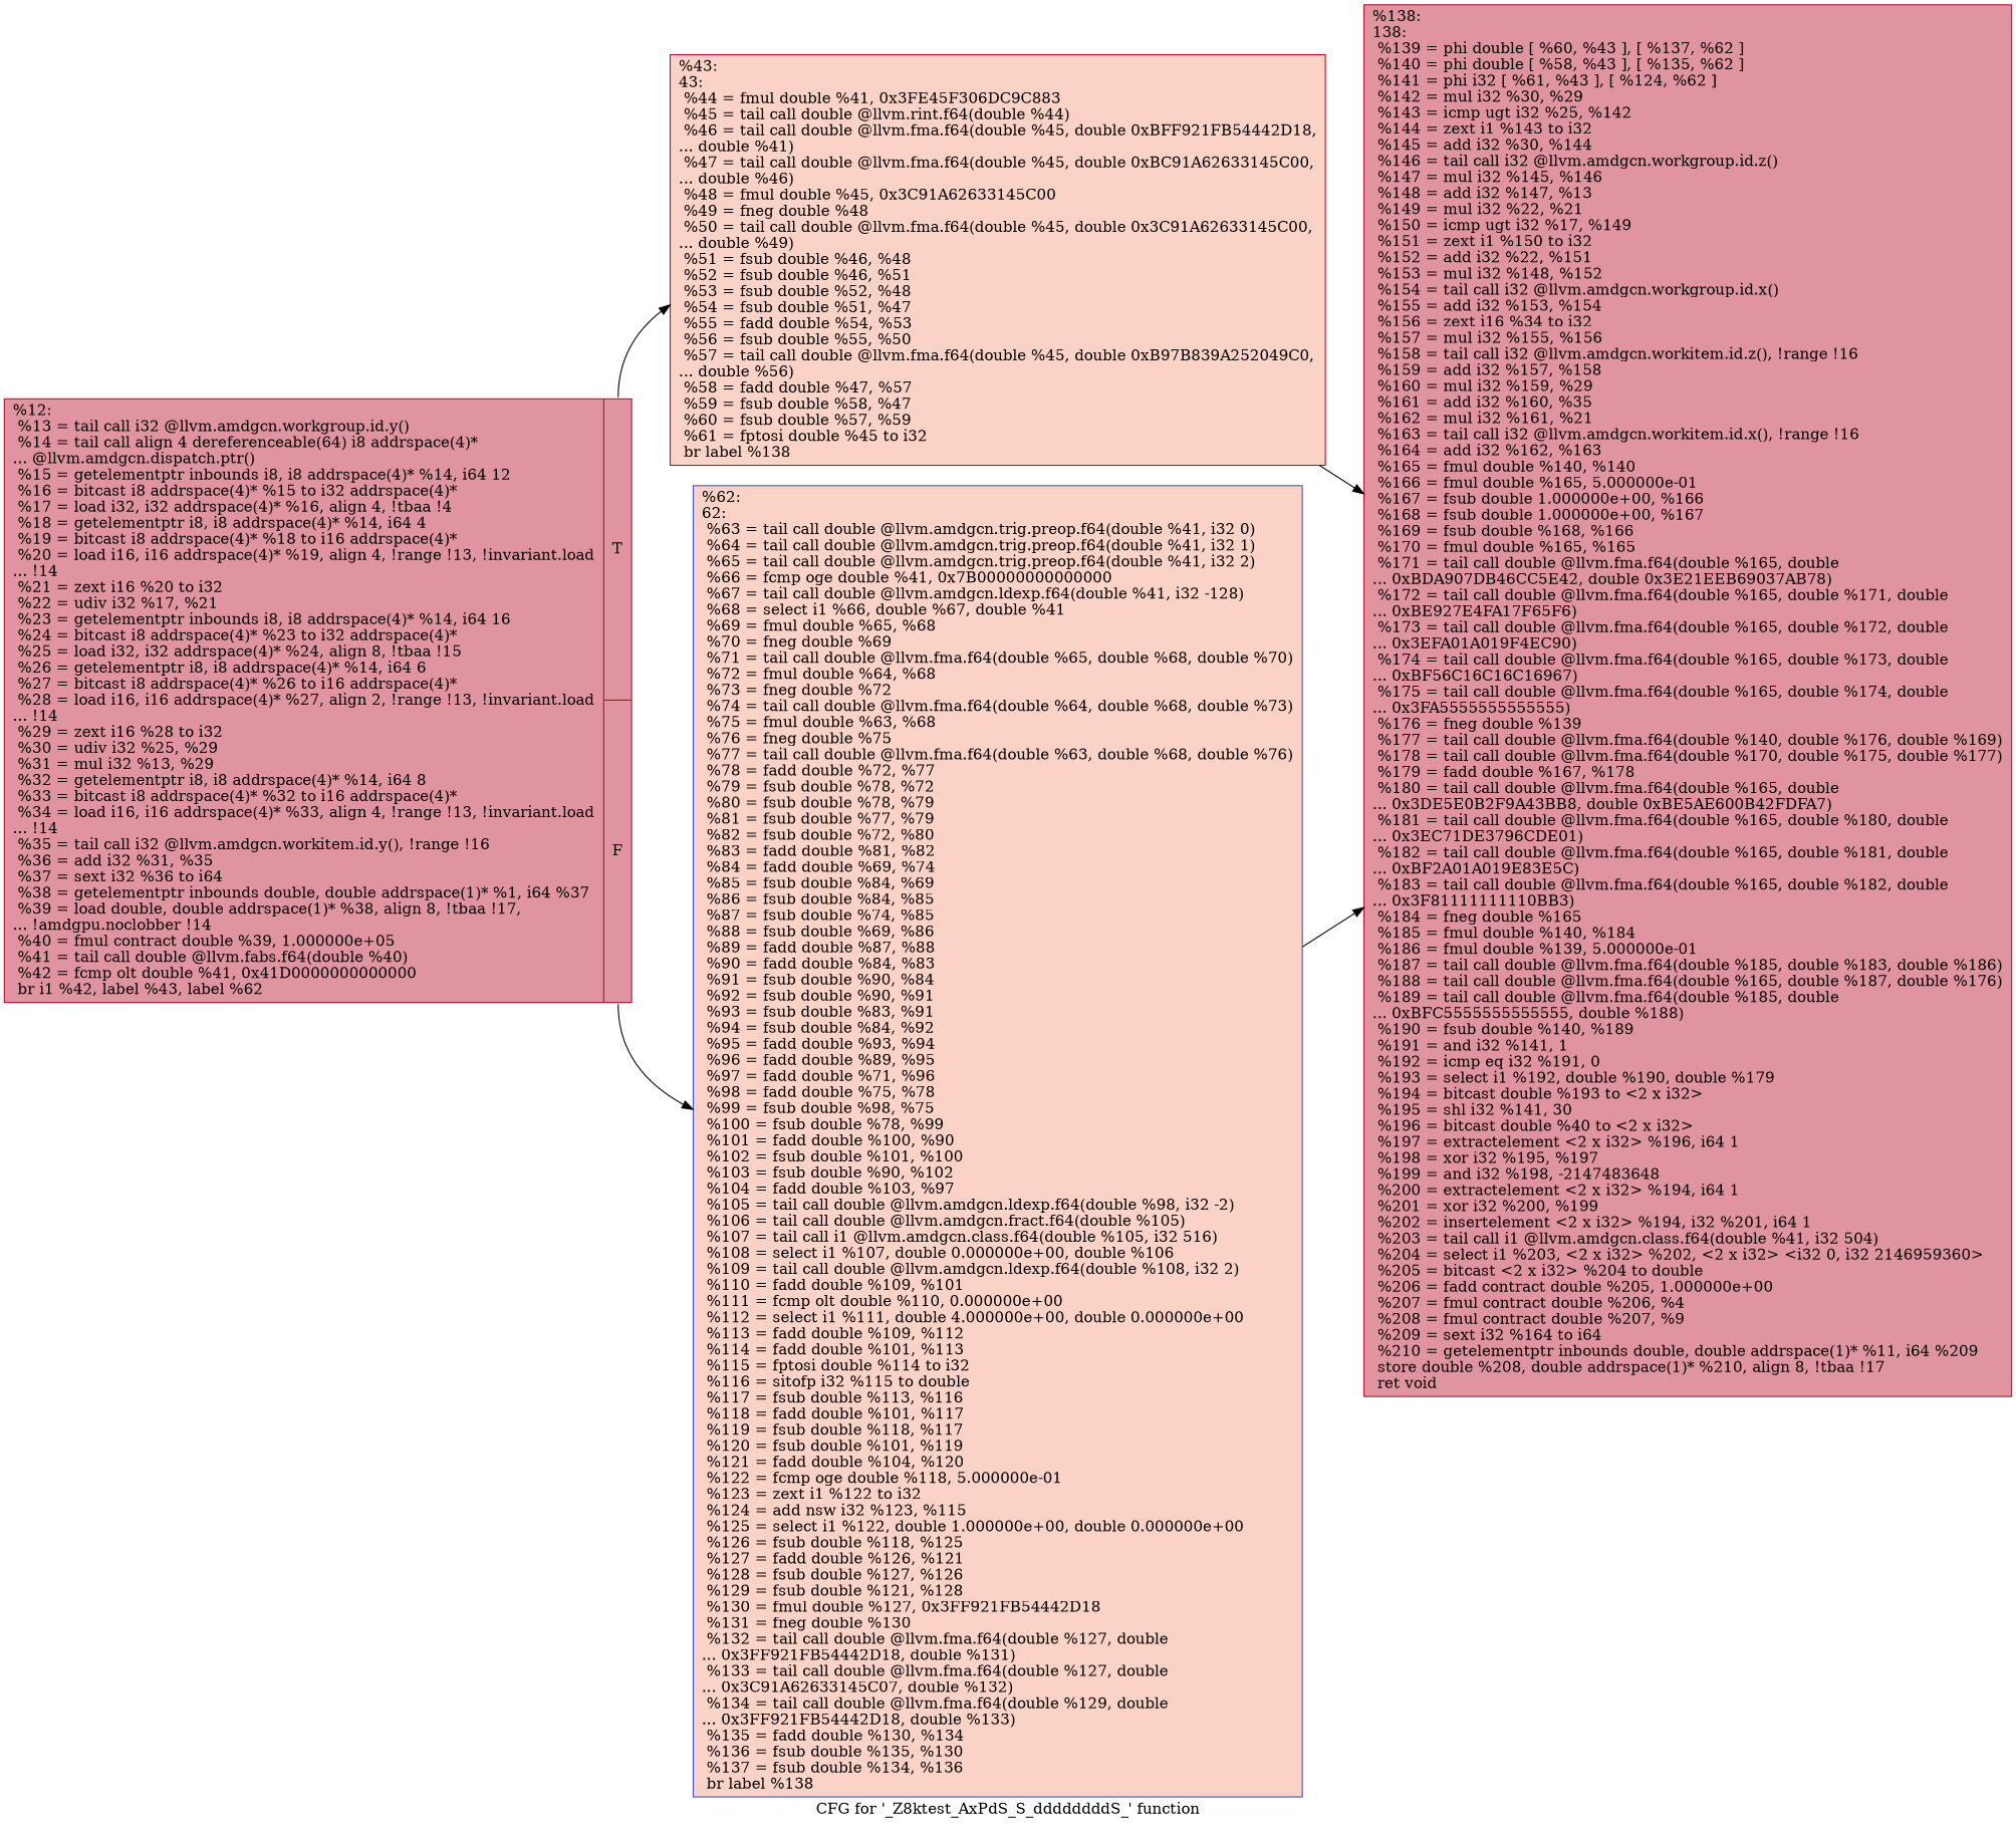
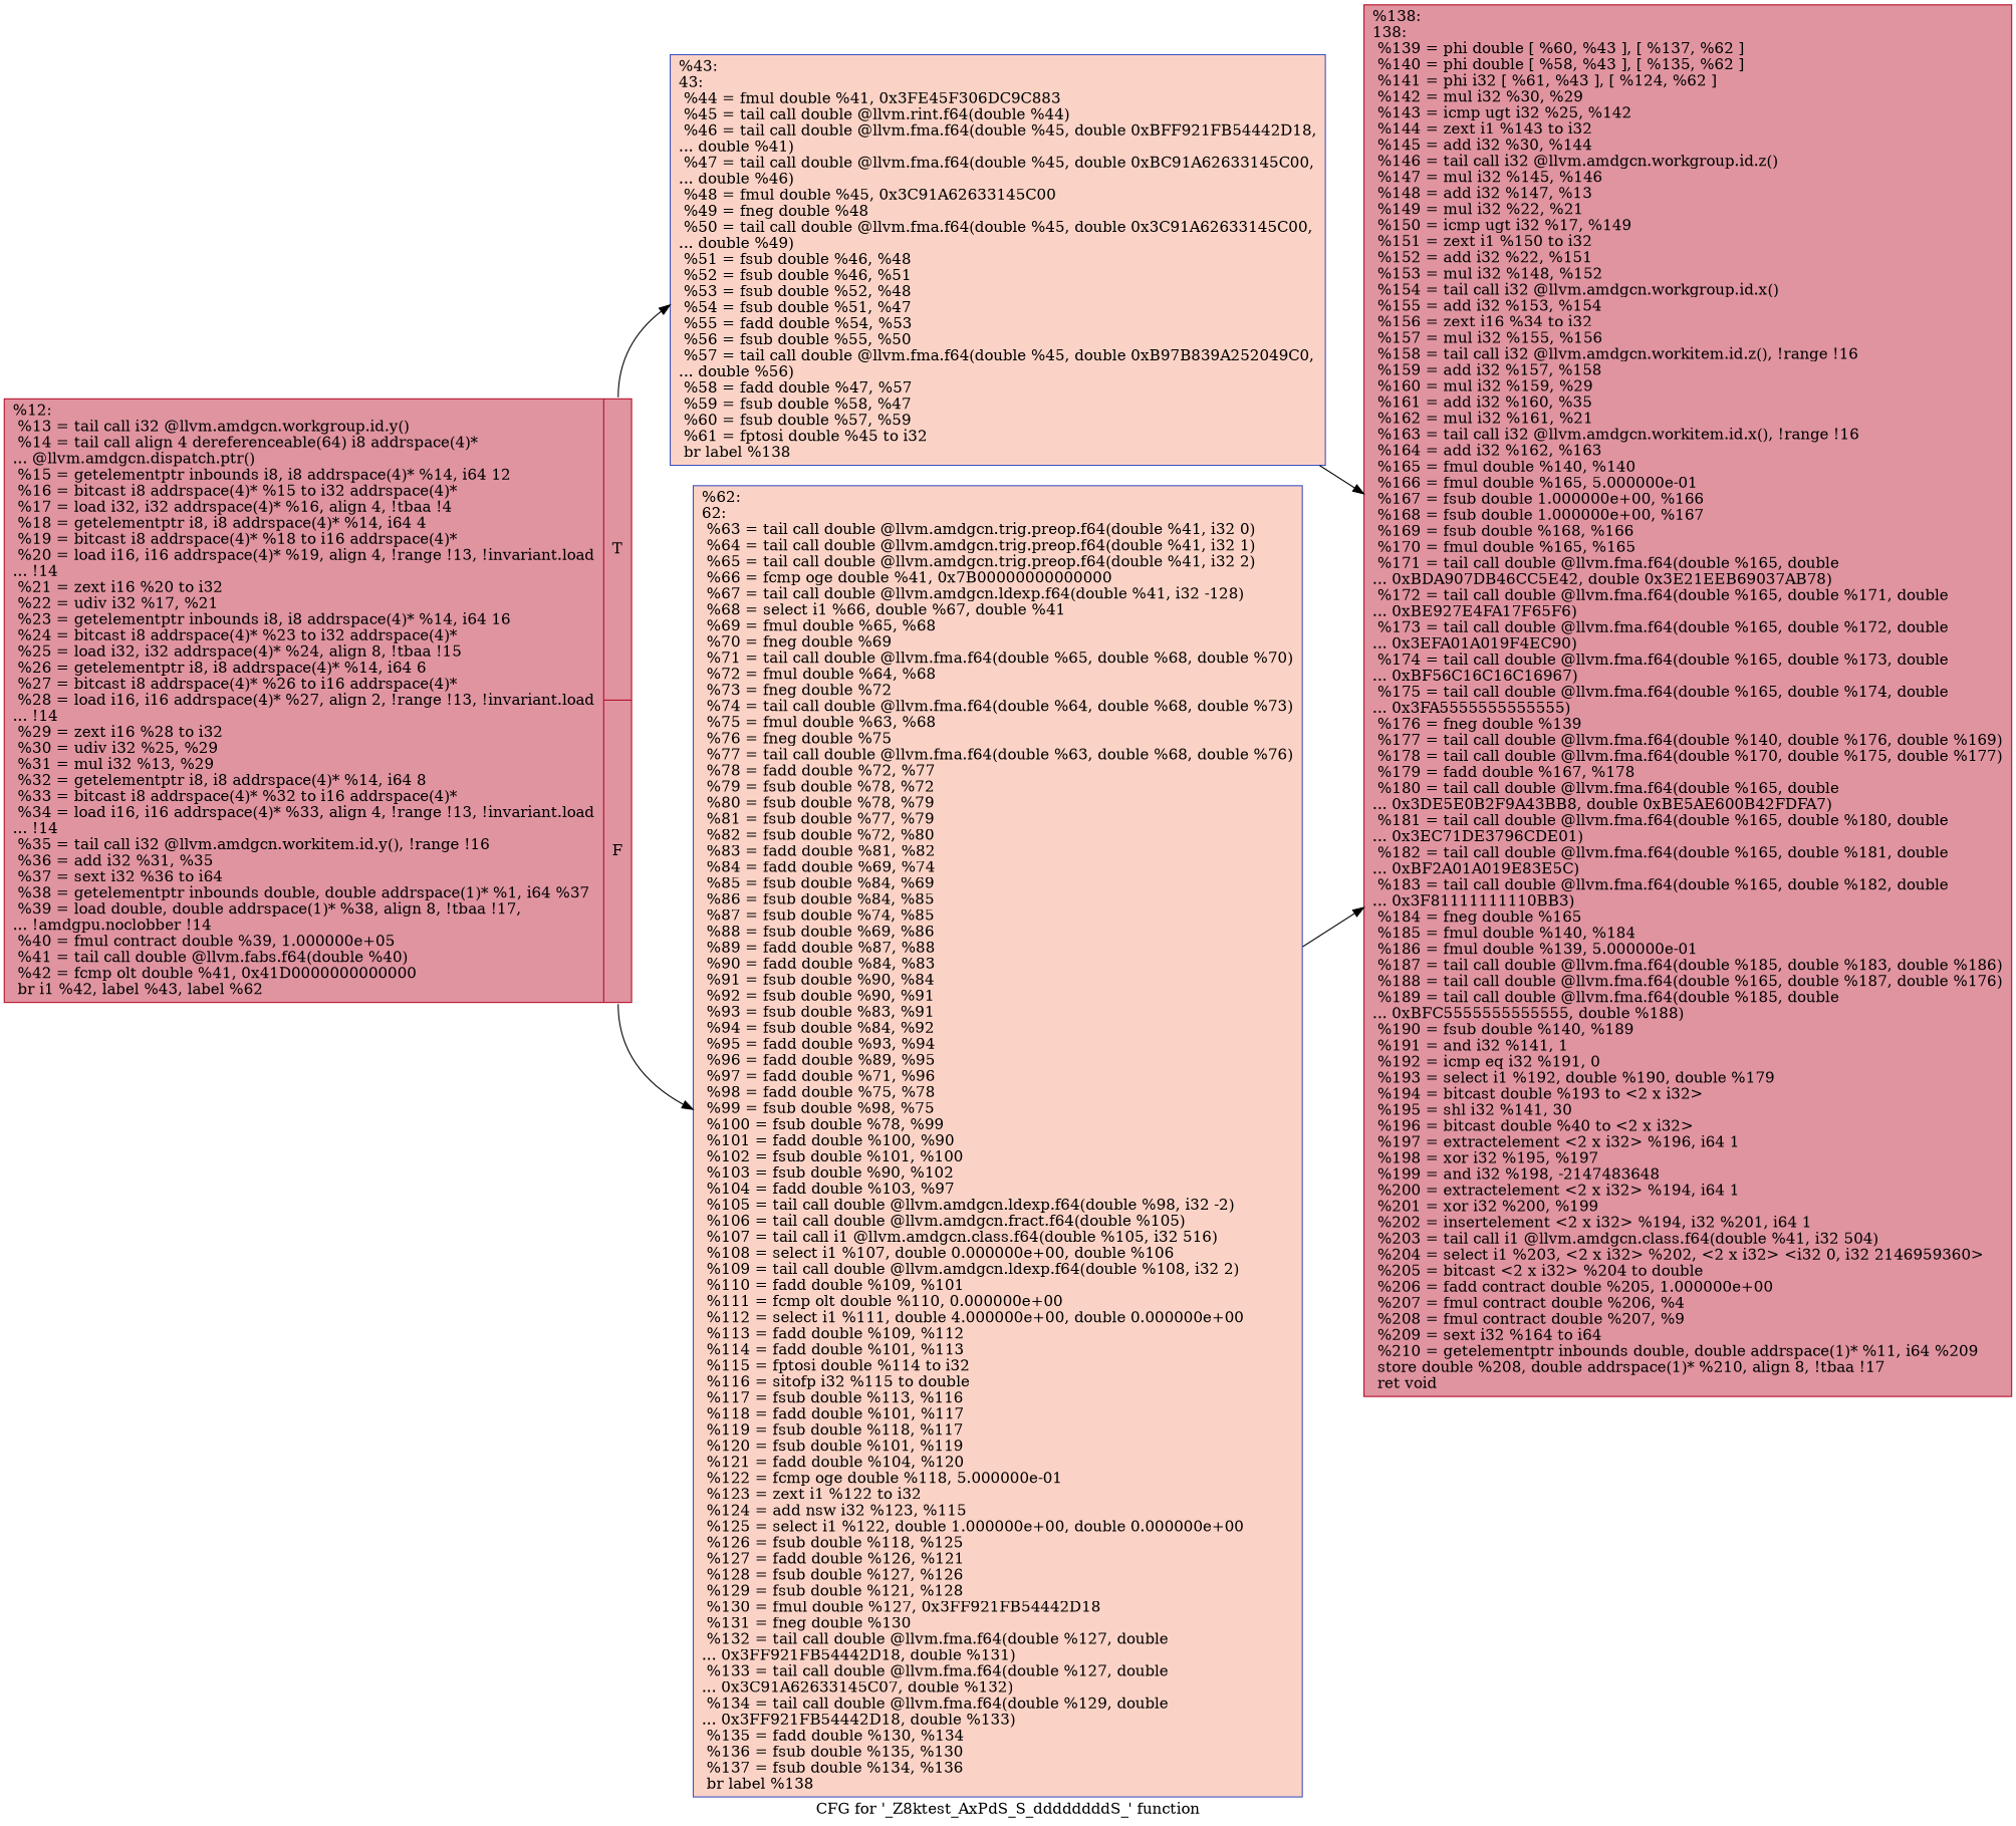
  digraph {
    label="CFG for '_Z8ktest_AxPdS_S_ddddddddS_' function"
    rankdir=LR
    node [color="#b70d28ff" fillcolor="#b70d2870" shape=record style=filled]
    n1 [label="{%12:\l  %13 = tail call i32 @llvm.amdgcn.workgroup.id.y()\l  %14 = tail call align 4 dereferenceable(64) i8 addrspace(4)*\l... @llvm.amdgcn.dispatch.ptr()\l  %15 = getelementptr inbounds i8, i8 addrspace(4)* %14, i64 12\l  %16 = bitcast i8 addrspace(4)* %15 to i32 addrspace(4)*\l  %17 = load i32, i32 addrspace(4)* %16, align 4, !tbaa !4\l  %18 = getelementptr i8, i8 addrspace(4)* %14, i64 4\l  %19 = bitcast i8 addrspace(4)* %18 to i16 addrspace(4)*\l  %20 = load i16, i16 addrspace(4)* %19, align 4, !range !13, !invariant.load\l... !14\l  %21 = zext i16 %20 to i32\l  %22 = udiv i32 %17, %21\l  %23 = getelementptr inbounds i8, i8 addrspace(4)* %14, i64 16\l  %24 = bitcast i8 addrspace(4)* %23 to i32 addrspace(4)*\l  %25 = load i32, i32 addrspace(4)* %24, align 8, !tbaa !15\l  %26 = getelementptr i8, i8 addrspace(4)* %14, i64 6\l  %27 = bitcast i8 addrspace(4)* %26 to i16 addrspace(4)*\l  %28 = load i16, i16 addrspace(4)* %27, align 2, !range !13, !invariant.load\l... !14\l  %29 = zext i16 %28 to i32\l  %30 = udiv i32 %25, %29\l  %31 = mul i32 %13, %29\l  %32 = getelementptr i8, i8 addrspace(4)* %14, i64 8\l  %33 = bitcast i8 addrspace(4)* %32 to i16 addrspace(4)*\l  %34 = load i16, i16 addrspace(4)* %33, align 4, !range !13, !invariant.load\l... !14\l  %35 = tail call i32 @llvm.amdgcn.workitem.id.y(), !range !16\l  %36 = add i32 %31, %35\l  %37 = sext i32 %36 to i64\l  %38 = getelementptr inbounds double, double addrspace(1)* %1, i64 %37\l  %39 = load double, double addrspace(1)* %38, align 8, !tbaa !17,\l... !amdgpu.noclobber !14\l  %40 = fmul contract double %39, 1.000000e+05\l  %41 = tail call double @llvm.fabs.f64(double %40)\l  %42 = fcmp olt double %41, 0x41D0000000000000\l  br i1 %42, label %43, label %62\l|{<s0>T|<s1>F}}"]
-   n2 [fillcolor="#f59c7d70" label="{%43:\l43:                                               \l  %44 = fmul double %41, 0x3FE45F306DC9C883\l  %45 = tail call double @llvm.rint.f64(double %44)\l  %46 = tail call double @llvm.fma.f64(double %45, double 0xBFF921FB54442D18,\l... double %41)\l  %47 = tail call double @llvm.fma.f64(double %45, double 0xBC91A62633145C00,\l... double %46)\l  %48 = fmul double %45, 0x3C91A62633145C00\l  %49 = fneg double %48\l  %50 = tail call double @llvm.fma.f64(double %45, double 0x3C91A62633145C00,\l... double %49)\l  %51 = fsub double %46, %48\l  %52 = fsub double %46, %51\l  %53 = fsub double %52, %48\l  %54 = fsub double %51, %47\l  %55 = fadd double %54, %53\l  %56 = fsub double %55, %50\l  %57 = tail call double @llvm.fma.f64(double %45, double 0xB97B839A252049C0,\l... double %56)\l  %58 = fadd double %47, %57\l  %59 = fsub double %58, %47\l  %60 = fsub double %57, %59\l  %61 = fptosi double %45 to i32\l  br label %138\l}"]
+   n2 [color="#3d50c3ff" fillcolor="#f59c7d70" label="{%43:\l43:                                               \l  %44 = fmul double %41, 0x3FE45F306DC9C883\l  %45 = tail call double @llvm.rint.f64(double %44)\l  %46 = tail call double @llvm.fma.f64(double %45, double 0xBFF921FB54442D18,\l... double %41)\l  %47 = tail call double @llvm.fma.f64(double %45, double 0xBC91A62633145C00,\l... double %46)\l  %48 = fmul double %45, 0x3C91A62633145C00\l  %49 = fneg double %48\l  %50 = tail call double @llvm.fma.f64(double %45, double 0x3C91A62633145C00,\l... double %49)\l  %51 = fsub double %46, %48\l  %52 = fsub double %46, %51\l  %53 = fsub double %52, %48\l  %54 = fsub double %51, %47\l  %55 = fadd double %54, %53\l  %56 = fsub double %55, %50\l  %57 = tail call double @llvm.fma.f64(double %45, double 0xB97B839A252049C0,\l... double %56)\l  %58 = fadd double %47, %57\l  %59 = fsub double %58, %47\l  %60 = fsub double %57, %59\l  %61 = fptosi double %45 to i32\l  br label %138\l}"]
    n3 [color="#3d50c3ff" fillcolor="#f59c7d70" label="{%62:\l62:                                               \l  %63 = tail call double @llvm.amdgcn.trig.preop.f64(double %41, i32 0)\l  %64 = tail call double @llvm.amdgcn.trig.preop.f64(double %41, i32 1)\l  %65 = tail call double @llvm.amdgcn.trig.preop.f64(double %41, i32 2)\l  %66 = fcmp oge double %41, 0x7B00000000000000\l  %67 = tail call double @llvm.amdgcn.ldexp.f64(double %41, i32 -128)\l  %68 = select i1 %66, double %67, double %41\l  %69 = fmul double %65, %68\l  %70 = fneg double %69\l  %71 = tail call double @llvm.fma.f64(double %65, double %68, double %70)\l  %72 = fmul double %64, %68\l  %73 = fneg double %72\l  %74 = tail call double @llvm.fma.f64(double %64, double %68, double %73)\l  %75 = fmul double %63, %68\l  %76 = fneg double %75\l  %77 = tail call double @llvm.fma.f64(double %63, double %68, double %76)\l  %78 = fadd double %72, %77\l  %79 = fsub double %78, %72\l  %80 = fsub double %78, %79\l  %81 = fsub double %77, %79\l  %82 = fsub double %72, %80\l  %83 = fadd double %81, %82\l  %84 = fadd double %69, %74\l  %85 = fsub double %84, %69\l  %86 = fsub double %84, %85\l  %87 = fsub double %74, %85\l  %88 = fsub double %69, %86\l  %89 = fadd double %87, %88\l  %90 = fadd double %84, %83\l  %91 = fsub double %90, %84\l  %92 = fsub double %90, %91\l  %93 = fsub double %83, %91\l  %94 = fsub double %84, %92\l  %95 = fadd double %93, %94\l  %96 = fadd double %89, %95\l  %97 = fadd double %71, %96\l  %98 = fadd double %75, %78\l  %99 = fsub double %98, %75\l  %100 = fsub double %78, %99\l  %101 = fadd double %100, %90\l  %102 = fsub double %101, %100\l  %103 = fsub double %90, %102\l  %104 = fadd double %103, %97\l  %105 = tail call double @llvm.amdgcn.ldexp.f64(double %98, i32 -2)\l  %106 = tail call double @llvm.amdgcn.fract.f64(double %105)\l  %107 = tail call i1 @llvm.amdgcn.class.f64(double %105, i32 516)\l  %108 = select i1 %107, double 0.000000e+00, double %106\l  %109 = tail call double @llvm.amdgcn.ldexp.f64(double %108, i32 2)\l  %110 = fadd double %109, %101\l  %111 = fcmp olt double %110, 0.000000e+00\l  %112 = select i1 %111, double 4.000000e+00, double 0.000000e+00\l  %113 = fadd double %109, %112\l  %114 = fadd double %101, %113\l  %115 = fptosi double %114 to i32\l  %116 = sitofp i32 %115 to double\l  %117 = fsub double %113, %116\l  %118 = fadd double %101, %117\l  %119 = fsub double %118, %117\l  %120 = fsub double %101, %119\l  %121 = fadd double %104, %120\l  %122 = fcmp oge double %118, 5.000000e-01\l  %123 = zext i1 %122 to i32\l  %124 = add nsw i32 %123, %115\l  %125 = select i1 %122, double 1.000000e+00, double 0.000000e+00\l  %126 = fsub double %118, %125\l  %127 = fadd double %126, %121\l  %128 = fsub double %127, %126\l  %129 = fsub double %121, %128\l  %130 = fmul double %127, 0x3FF921FB54442D18\l  %131 = fneg double %130\l  %132 = tail call double @llvm.fma.f64(double %127, double\l... 0x3FF921FB54442D18, double %131)\l  %133 = tail call double @llvm.fma.f64(double %127, double\l... 0x3C91A62633145C07, double %132)\l  %134 = tail call double @llvm.fma.f64(double %129, double\l... 0x3FF921FB54442D18, double %133)\l  %135 = fadd double %130, %134\l  %136 = fsub double %135, %130\l  %137 = fsub double %134, %136\l  br label %138\l}"]
    n4 [label="{%138:\l138:                                              \l  %139 = phi double [ %60, %43 ], [ %137, %62 ]\l  %140 = phi double [ %58, %43 ], [ %135, %62 ]\l  %141 = phi i32 [ %61, %43 ], [ %124, %62 ]\l  %142 = mul i32 %30, %29\l  %143 = icmp ugt i32 %25, %142\l  %144 = zext i1 %143 to i32\l  %145 = add i32 %30, %144\l  %146 = tail call i32 @llvm.amdgcn.workgroup.id.z()\l  %147 = mul i32 %145, %146\l  %148 = add i32 %147, %13\l  %149 = mul i32 %22, %21\l  %150 = icmp ugt i32 %17, %149\l  %151 = zext i1 %150 to i32\l  %152 = add i32 %22, %151\l  %153 = mul i32 %148, %152\l  %154 = tail call i32 @llvm.amdgcn.workgroup.id.x()\l  %155 = add i32 %153, %154\l  %156 = zext i16 %34 to i32\l  %157 = mul i32 %155, %156\l  %158 = tail call i32 @llvm.amdgcn.workitem.id.z(), !range !16\l  %159 = add i32 %157, %158\l  %160 = mul i32 %159, %29\l  %161 = add i32 %160, %35\l  %162 = mul i32 %161, %21\l  %163 = tail call i32 @llvm.amdgcn.workitem.id.x(), !range !16\l  %164 = add i32 %162, %163\l  %165 = fmul double %140, %140\l  %166 = fmul double %165, 5.000000e-01\l  %167 = fsub double 1.000000e+00, %166\l  %168 = fsub double 1.000000e+00, %167\l  %169 = fsub double %168, %166\l  %170 = fmul double %165, %165\l  %171 = tail call double @llvm.fma.f64(double %165, double\l... 0xBDA907DB46CC5E42, double 0x3E21EEB69037AB78)\l  %172 = tail call double @llvm.fma.f64(double %165, double %171, double\l... 0xBE927E4FA17F65F6)\l  %173 = tail call double @llvm.fma.f64(double %165, double %172, double\l... 0x3EFA01A019F4EC90)\l  %174 = tail call double @llvm.fma.f64(double %165, double %173, double\l... 0xBF56C16C16C16967)\l  %175 = tail call double @llvm.fma.f64(double %165, double %174, double\l... 0x3FA5555555555555)\l  %176 = fneg double %139\l  %177 = tail call double @llvm.fma.f64(double %140, double %176, double %169)\l  %178 = tail call double @llvm.fma.f64(double %170, double %175, double %177)\l  %179 = fadd double %167, %178\l  %180 = tail call double @llvm.fma.f64(double %165, double\l... 0x3DE5E0B2F9A43BB8, double 0xBE5AE600B42FDFA7)\l  %181 = tail call double @llvm.fma.f64(double %165, double %180, double\l... 0x3EC71DE3796CDE01)\l  %182 = tail call double @llvm.fma.f64(double %165, double %181, double\l... 0xBF2A01A019E83E5C)\l  %183 = tail call double @llvm.fma.f64(double %165, double %182, double\l... 0x3F81111111110BB3)\l  %184 = fneg double %165\l  %185 = fmul double %140, %184\l  %186 = fmul double %139, 5.000000e-01\l  %187 = tail call double @llvm.fma.f64(double %185, double %183, double %186)\l  %188 = tail call double @llvm.fma.f64(double %165, double %187, double %176)\l  %189 = tail call double @llvm.fma.f64(double %185, double\l... 0xBFC5555555555555, double %188)\l  %190 = fsub double %140, %189\l  %191 = and i32 %141, 1\l  %192 = icmp eq i32 %191, 0\l  %193 = select i1 %192, double %190, double %179\l  %194 = bitcast double %193 to \<2 x i32\>\l  %195 = shl i32 %141, 30\l  %196 = bitcast double %40 to \<2 x i32\>\l  %197 = extractelement \<2 x i32\> %196, i64 1\l  %198 = xor i32 %195, %197\l  %199 = and i32 %198, -2147483648\l  %200 = extractelement \<2 x i32\> %194, i64 1\l  %201 = xor i32 %200, %199\l  %202 = insertelement \<2 x i32\> %194, i32 %201, i64 1\l  %203 = tail call i1 @llvm.amdgcn.class.f64(double %41, i32 504)\l  %204 = select i1 %203, \<2 x i32\> %202, \<2 x i32\> \<i32 0, i32 2146959360\>\l  %205 = bitcast \<2 x i32\> %204 to double\l  %206 = fadd contract double %205, 1.000000e+00\l  %207 = fmul contract double %206, %4\l  %208 = fmul contract double %207, %9\l  %209 = sext i32 %164 to i64\l  %210 = getelementptr inbounds double, double addrspace(1)* %11, i64 %209\l  store double %208, double addrspace(1)* %210, align 8, !tbaa !17\l  ret void\l}"]
    n1 -> n2 [tailport=s0]
    n1 -> n3 [tailport=s1]
    n2 -> n4
    n3 -> n4
  }
